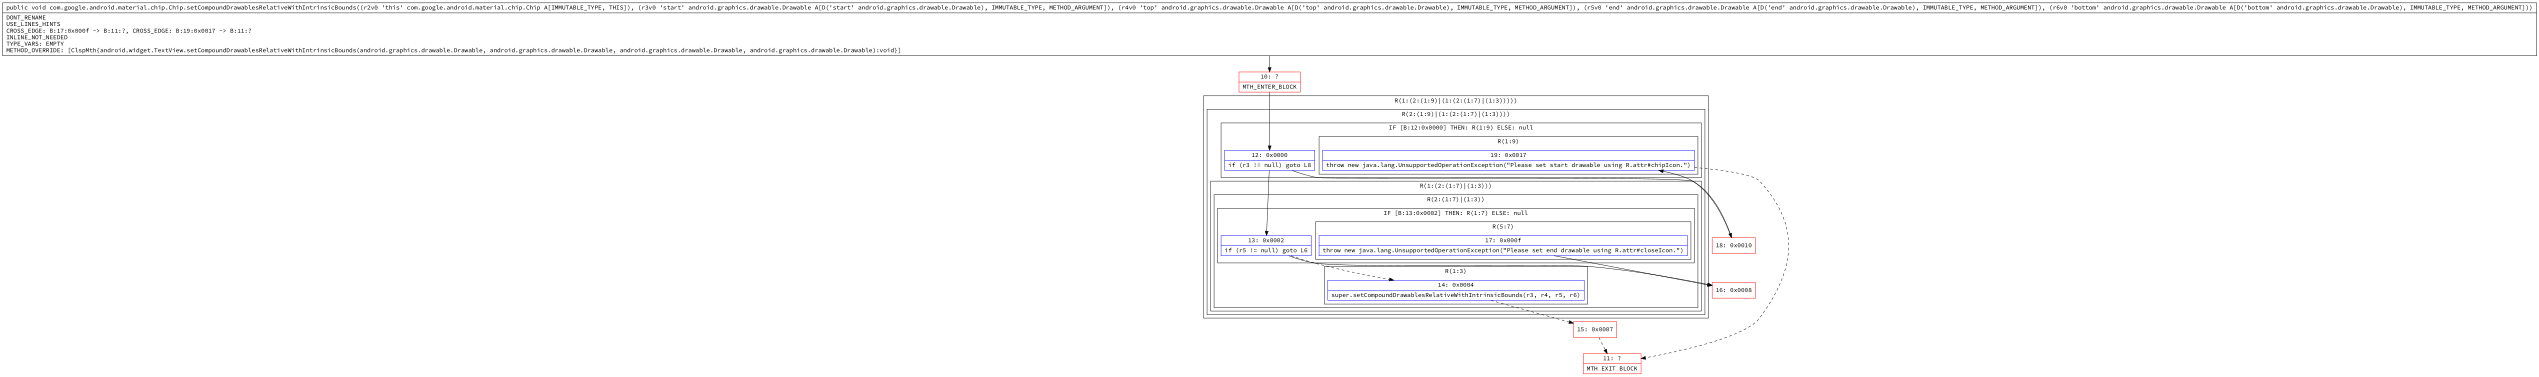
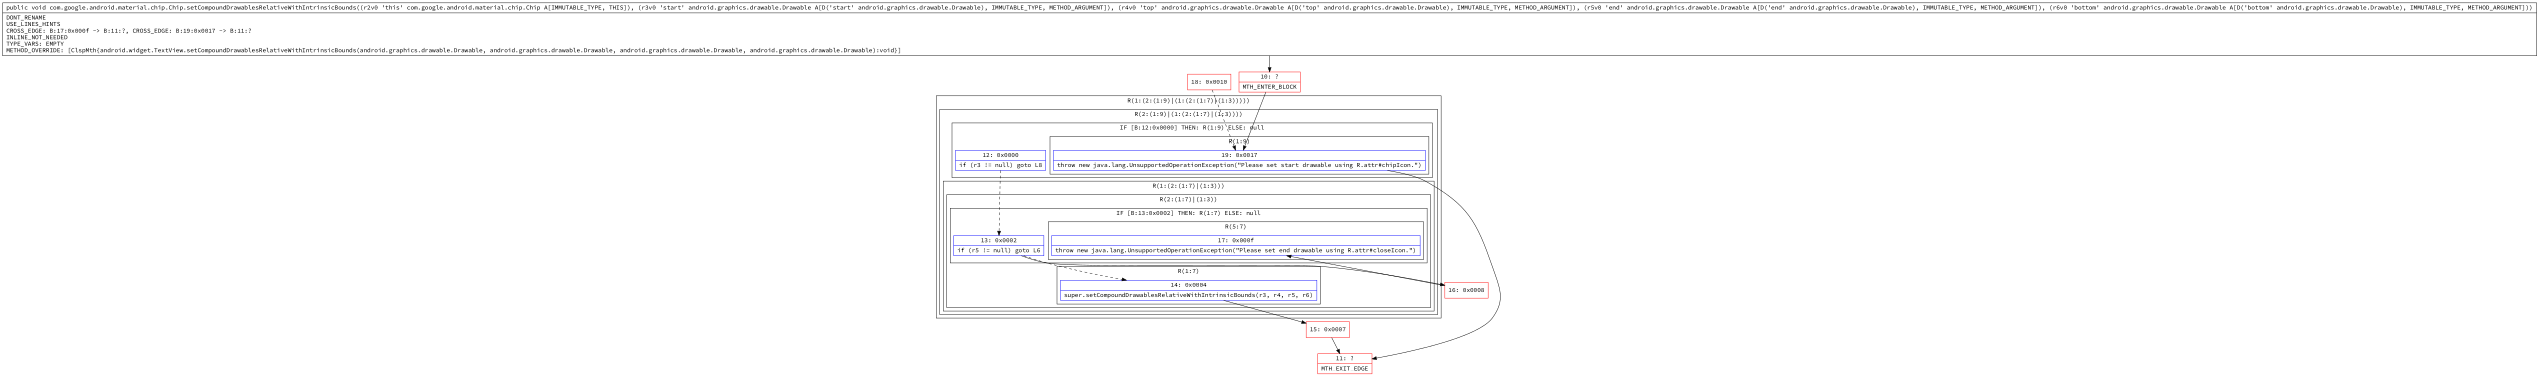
  digraph {
    fontname="Source Code Pro"
    node [color=blue fontname="Source Code Pro" shape=record]
    edge [fontname="Source Code Pro"]
    n1 [label="{19\:\ 0x0017|throw new java.lang.UnsupportedOperationException(\"Please set start drawable using R.attr#chipIcon.\")\l}"]
    n2 [label="{12\:\ 0x0000|if (r3 != null) goto L8\l}"]
    n3 [label="{17\:\ 0x000f|throw new java.lang.UnsupportedOperationException(\"Please set end drawable using R.attr#closeIcon.\")\l}"]
    n4 [label="{13\:\ 0x0002|if (r5 != null) goto L6\l}"]
    n5 [label="{14\:\ 0x0004|super.setCompoundDrawablesRelativeWithIntrinsicBounds(r3, r4, r5, r6)\l}"]
-   n6 [color=red label="{11\:\ ?|MTH_EXIT_BLOCK\l}"]
+   n6 [color=red label="{11\:\ ?|MTH_EXIT_EDGE\l}"]
    n7 [color=red label="{18\:\ 0x0010}"]
    n8 [color=red label="{16\:\ 0x0008}"]
    n9 [color=red label="{15\:\ 0x0007}"]
    n10 [color=red label="{10\:\ ?|MTH_ENTER_BLOCK\l}"]
    n11 [label="{public void com.google.android.material.chip.Chip.setCompoundDrawablesRelativeWithIntrinsicBounds((r2v0 'this' com.google.android.material.chip.Chip A[IMMUTABLE_TYPE, THIS]), (r3v0 'start' android.graphics.drawable.Drawable A[D('start' android.graphics.drawable.Drawable), IMMUTABLE_TYPE, METHOD_ARGUMENT]), (r4v0 'top' android.graphics.drawable.Drawable A[D('top' android.graphics.drawable.Drawable), IMMUTABLE_TYPE, METHOD_ARGUMENT]), (r5v0 'end' android.graphics.drawable.Drawable A[D('end' android.graphics.drawable.Drawable), IMMUTABLE_TYPE, METHOD_ARGUMENT]), (r6v0 'bottom' android.graphics.drawable.Drawable A[D('bottom' android.graphics.drawable.Drawable), IMMUTABLE_TYPE, METHOD_ARGUMENT]))  | DONT_RENAME\lUSE_LINES_HINTS\lCROSS_EDGE: B:17:0x000f \-\> B:11:?, CROSS_EDGE: B:19:0x0017 \-\> B:11:?\lINLINE_NOT_NEEDED\lTYPE_VARS: EMPTY\lMETHOD_OVERRIDE: [ClspMth\{android.widget.TextView.setCompoundDrawablesRelativeWithIntrinsicBounds(android.graphics.drawable.Drawable, android.graphics.drawable.Drawable, android.graphics.drawable.Drawable, android.graphics.drawable.Drawable):void\}]\l}" color=""]
    subgraph cluster_1 {
      label="R(1:(2:(1:9)|(1:(2:(1:7)|(1:3)))))"
      subgraph cluster_2 {
        label="R(2:(1:9)|(1:(2:(1:7)|(1:3))))"
        subgraph cluster_3 {
          label="IF [B:12:0x0000] THEN: R(1:9) ELSE: null"
          n2
          subgraph cluster_4 {
            label="R(1:9)"
            n1
          }
        }
        subgraph cluster_5 {
          label="R(1:(2:(1:7)|(1:3)))"
          subgraph cluster_6 {
            label="R(2:(1:7)|(1:3))"
            subgraph cluster_7 {
              label="IF [B:13:0x0002] THEN: R(1:7) ELSE: null"
              n4
              subgraph cluster_8 {
                label="R(5:7)"
                n3
              }
            }
            subgraph cluster_9 {
-             label="R(1:3)"
+             label="R(1:7)"
              n5
            }
          }
        }
      }
    }
-   n1 -> n6 [style=dashed]
-   n2 -> n4 [style=solid]
-   n2 -> n7
+   n1 -> n6
+   n2 -> n4 [style=dashed]
    n4 -> n5 [style=dashed]
    n4 -> n8
-   n5 -> n9 [style=dashed]
-   n7 -> n1
-   n3 -> n8
-   n9 -> n6 [style=dashed]
-   n10 -> n2
+   n5 -> n9
+   n7 -> n1 [style=dashed]
+   n8 -> n3
+   n9 -> n6
+   n10 -> n1
    n11 -> n10
  }
